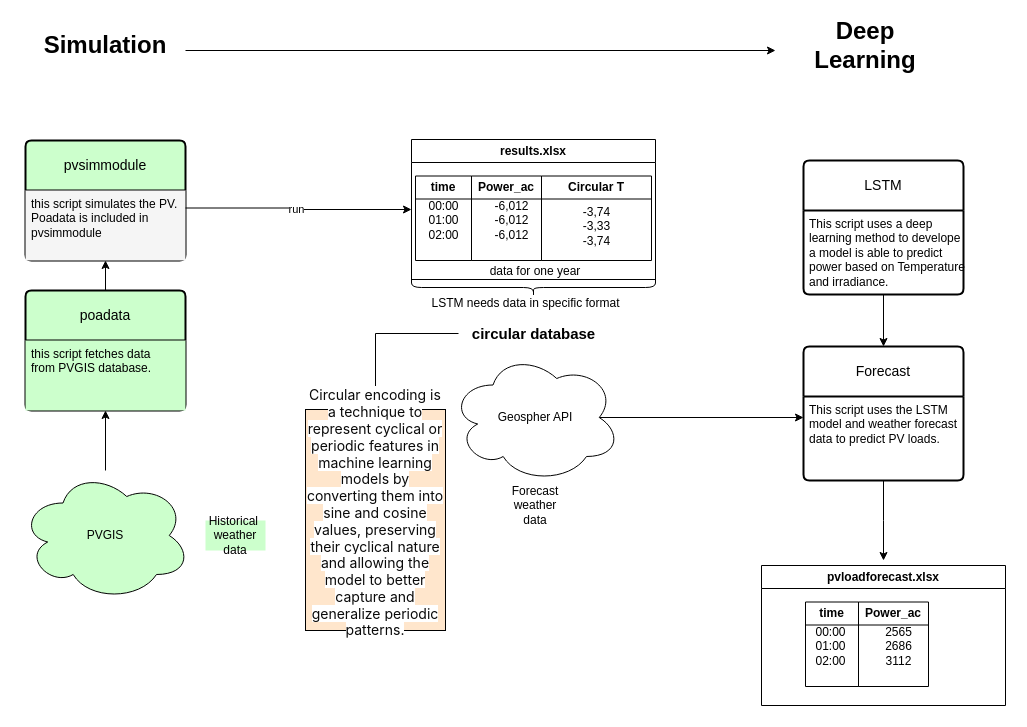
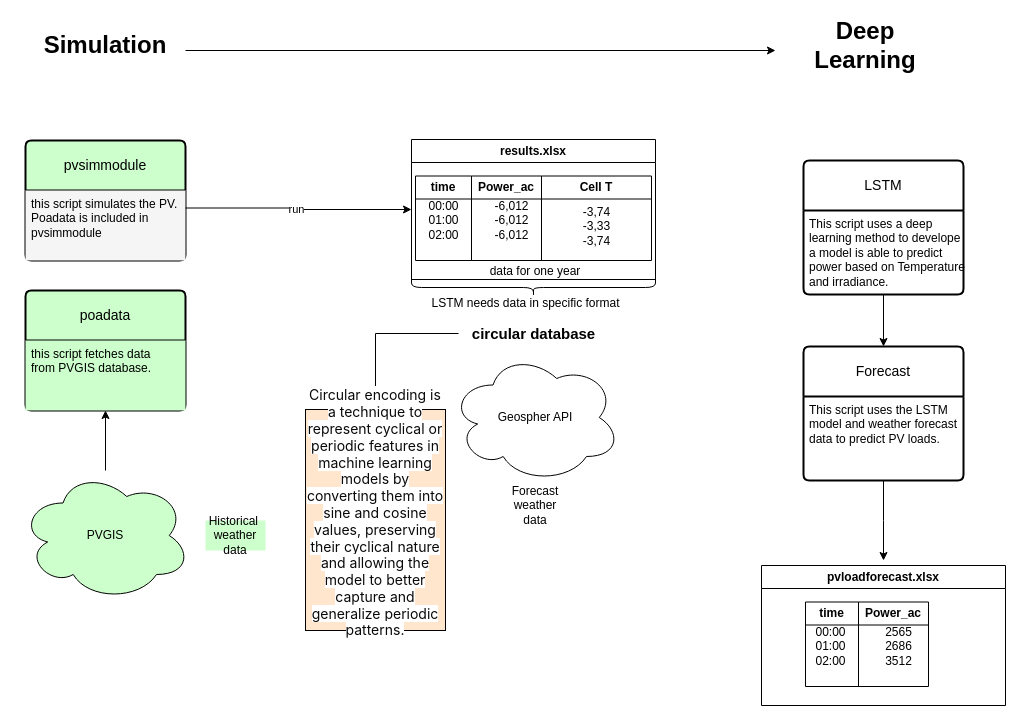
  <mxCell id="0" />
  <mxCell id="1" parent="0" />
  <mxCell id="2" value="pvsimmodule" style="swimlane;childLayout=stackLayout;horizontal=1;startSize=50;horizontalStack=0;rounded=1;fontSize=14;fontStyle=0;strokeWidth=2;resizeParent=0;resizeLast=1;shadow=0;dashed=0;align=center;arcSize=4;whiteSpace=wrap;html=1;fillColor=#CCFFCC;" vertex="1" parent="1"><mxGeometry x="25" y="130" width="160" height="120" as="geometry" /></mxCell>
  <mxCell id="3" value="this script simulates the PV.&lt;br&gt;Poadata is included in&amp;nbsp;&lt;br&gt;pvsimmodule" style="align=left;strokeColor=none;fillColor=#f5f5f5;spacingLeft=4;fontSize=12;verticalAlign=top;resizable=0;rotatable=0;part=1;html=1;" vertex="1" parent="2"><mxGeometry y="50" width="160" height="70" as="geometry" /></mxCell>
- <mxCell id="4" value="" style="edgeStyle=orthogonalEdgeStyle;rounded=0;orthogonalLoop=1;jettySize=auto;html=1;fillColor=#CCFFCC;" edge="1" parent="1" source="5" target="3"><mxGeometry relative="1" as="geometry" /></mxCell>
  <mxCell id="5" value="poadata" style="swimlane;childLayout=stackLayout;horizontal=1;startSize=50;horizontalStack=0;rounded=1;fontSize=14;fontStyle=0;strokeWidth=2;resizeParent=0;resizeLast=1;shadow=0;dashed=0;align=center;arcSize=4;whiteSpace=wrap;html=1;fillColor=#CCFFCC;" vertex="1" parent="1"><mxGeometry x="25" y="280" width="160" height="120" as="geometry" /></mxCell>
  <mxCell id="6" value="this script fetches data&amp;nbsp;&lt;br&gt;from PVGIS database." style="align=left;strokeColor=none;fillColor=#CCFFCC;spacingLeft=4;fontSize=12;verticalAlign=top;resizable=0;rotatable=0;part=1;html=1;" vertex="1" parent="5"><mxGeometry y="50" width="160" height="70" as="geometry" /></mxCell>
  <mxCell id="7" value="" style="edgeStyle=orthogonalEdgeStyle;rounded=0;orthogonalLoop=1;jettySize=auto;html=1;fillColor=#CCFFCC;" edge="1" parent="1" source="8" target="6"><mxGeometry relative="1" as="geometry" /></mxCell>
  <mxCell id="8" value="PVGIS" style="ellipse;shape=cloud;whiteSpace=wrap;html=1;align=center;fillColor=#CCFFCC;" vertex="1" parent="1"><mxGeometry x="20" y="460" width="170" height="130" as="geometry" /></mxCell>
  <mxCell id="9" style="edgeStyle=orthogonalEdgeStyle;rounded=0;orthogonalLoop=1;jettySize=auto;html=1;exitX=1;exitY=0.25;exitDx=0;exitDy=0;entryX=0;entryY=0.5;entryDx=0;entryDy=0;" edge="1" parent="1" source="3" target="11"><mxGeometry relative="1" as="geometry"><mxPoint x="305" y="198" as="targetPoint" /></mxGeometry></mxCell>
  <mxCell id="10" value="run" style="edgeLabel;html=1;align=center;verticalAlign=middle;resizable=0;points=[];fillColor=#CCFFCC;" vertex="1" connectable="0" parent="9"><mxGeometry x="-0.033" y="-1" relative="1" as="geometry"><mxPoint as="offset" /></mxGeometry></mxCell>
  <mxCell id="11" value="results.xlsx" style="swimlane;whiteSpace=wrap;html=1;" vertex="1" parent="1"><mxGeometry x="411" y="129" width="244" height="140" as="geometry" /></mxCell>
  <mxCell id="12" value="time" style="swimlane;whiteSpace=wrap;html=1;" vertex="1" parent="11"><mxGeometry x="4" y="36.5" width="56" height="84.5" as="geometry" /></mxCell>
  <mxCell id="13" value="00:00&lt;br&gt;01:00&lt;br&gt;02:00" style="text;html=1;align=center;verticalAlign=middle;resizable=0;points=[];autosize=1;strokeColor=none;fillColor=none;" vertex="1" parent="12"><mxGeometry x="3" y="14.5" width="50" height="60" as="geometry" /></mxCell>
  <mxCell id="14" value="Power_ac" style="swimlane;whiteSpace=wrap;html=1;" vertex="1" parent="11"><mxGeometry x="60" y="36.5" width="70" height="84.5" as="geometry" /></mxCell>
  <mxCell id="15" value="&lt;div style=&quot;border-color: var(--border-color);&quot;&gt;-6,012&lt;/div&gt;&lt;div style=&quot;border-color: var(--border-color);&quot;&gt;-6,012&lt;/div&gt;&lt;div style=&quot;border-color: var(--border-color);&quot;&gt;-6,012&lt;/div&gt;" style="text;html=1;align=center;verticalAlign=middle;resizable=0;points=[];autosize=1;strokeColor=none;fillColor=none;" vertex="1" parent="14"><mxGeometry x="10" y="14.5" width="60" height="60" as="geometry" /></mxCell>
- <mxCell id="16" value="Circular T" style="swimlane;whiteSpace=wrap;html=1;" vertex="1" parent="11"><mxGeometry x="130" y="36.5" width="110" height="84.5" as="geometry" /></mxCell>
+ <mxCell id="16" value="Cell T" style="swimlane;whiteSpace=wrap;html=1;" vertex="1" parent="11"><mxGeometry x="130" y="36.5" width="110" height="84.5" as="geometry" /></mxCell>
  <mxCell id="17" value="&lt;div style=&quot;border-color: var(--border-color);&quot;&gt;&lt;div style=&quot;border-color: var(--border-color); text-align: left;&quot;&gt;-3,74&lt;/div&gt;&lt;div style=&quot;border-color: var(--border-color); text-align: left;&quot;&gt;-3,33&lt;/div&gt;&lt;div style=&quot;border-color: var(--border-color); text-align: left;&quot;&gt;-3,74&lt;/div&gt;&lt;/div&gt;" style="text;html=1;align=center;verticalAlign=middle;resizable=0;points=[];autosize=1;strokeColor=none;fillColor=none;" vertex="1" parent="16"><mxGeometry x="30" y="20.5" width="50" height="60" as="geometry" /></mxCell>
  <mxCell id="18" value="LSTM" style="swimlane;childLayout=stackLayout;horizontal=1;startSize=50;horizontalStack=0;rounded=1;fontSize=14;fontStyle=0;strokeWidth=2;resizeParent=0;resizeLast=1;shadow=0;dashed=0;align=center;arcSize=4;whiteSpace=wrap;html=1;" vertex="1" parent="1"><mxGeometry x="803" y="150" width="160" height="134" as="geometry" /></mxCell>
  <mxCell id="19" value="This script uses a deep&amp;nbsp;&lt;br&gt;learning method to develope&lt;br&gt;a model is able to predict&amp;nbsp;&lt;br&gt;power based on Temperature&lt;br&gt;and irradiance." style="align=left;strokeColor=none;fillColor=none;spacingLeft=4;fontSize=12;verticalAlign=top;resizable=0;rotatable=0;part=1;html=1;" vertex="1" parent="18"><mxGeometry y="50" width="160" height="84" as="geometry" /></mxCell>
  <mxCell id="20" value="data for one year" style="text;html=1;strokeColor=none;fillColor=none;align=center;verticalAlign=middle;whiteSpace=wrap;rounded=0;" vertex="1" parent="1"><mxGeometry x="470" y="246" width="130" height="30" as="geometry" /></mxCell>
  <mxCell id="21" value="&lt;h1&gt;&lt;b&gt;Simulation&lt;/b&gt;&lt;/h1&gt;" style="text;html=1;strokeColor=none;fillColor=none;align=center;verticalAlign=middle;whiteSpace=wrap;rounded=0;" vertex="1" parent="1"><mxGeometry x="75" y="20" width="60" height="30" as="geometry" /></mxCell>
  <mxCell id="22" value="&lt;h1&gt;&lt;b&gt;Deep Learning&lt;/b&gt;&lt;/h1&gt;" style="text;html=1;strokeColor=none;fillColor=none;align=center;verticalAlign=middle;whiteSpace=wrap;rounded=0;" vertex="1" parent="1"><mxGeometry x="835" y="20" width="60" height="30" as="geometry" /></mxCell>
  <mxCell id="23" value="" style="endArrow=classic;html=1;rounded=0;" edge="1" parent="1"><mxGeometry width="50" height="50" relative="1" as="geometry"><mxPoint x="185" y="40" as="sourcePoint" /><mxPoint x="775" y="40" as="targetPoint" /></mxGeometry></mxCell>
- <mxCell id="24" style="edgeStyle=orthogonalEdgeStyle;rounded=0;orthogonalLoop=1;jettySize=auto;html=1;exitX=0.875;exitY=0.5;exitDx=0;exitDy=0;exitPerimeter=0;entryX=0;entryY=0.25;entryDx=0;entryDy=0;" edge="1" parent="1" source="25" target="28"><mxGeometry relative="1" as="geometry" /></mxCell>
  <mxCell id="25" value="Geospher API" style="ellipse;shape=cloud;whiteSpace=wrap;html=1;align=center;" vertex="1" parent="1"><mxGeometry x="450" y="342" width="170" height="130" as="geometry" /></mxCell>
  <mxCell id="26" value="" style="edgeStyle=orthogonalEdgeStyle;rounded=0;orthogonalLoop=1;jettySize=auto;html=1;" edge="1" parent="1" source="27"><mxGeometry relative="1" as="geometry"><mxPoint x="883" y="550" as="targetPoint" /></mxGeometry></mxCell>
  <mxCell id="27" value="Forecast" style="swimlane;childLayout=stackLayout;horizontal=1;startSize=50;horizontalStack=0;rounded=1;fontSize=14;fontStyle=0;strokeWidth=2;resizeParent=0;resizeLast=1;shadow=0;dashed=0;align=center;arcSize=4;whiteSpace=wrap;html=1;" vertex="1" parent="1"><mxGeometry x="803" y="336" width="160" height="134" as="geometry" /></mxCell>
  <mxCell id="28" value="This script uses the LSTM&amp;nbsp;&lt;br&gt;model and weather forecast&lt;br&gt;data to predict PV loads." style="align=left;strokeColor=none;fillColor=none;spacingLeft=4;fontSize=12;verticalAlign=top;resizable=0;rotatable=0;part=1;html=1;" vertex="1" parent="27"><mxGeometry y="50" width="160" height="84" as="geometry" /></mxCell>
  <mxCell id="29" value="" style="edgeStyle=orthogonalEdgeStyle;rounded=0;orthogonalLoop=1;jettySize=auto;html=1;entryX=0.5;entryY=0;entryDx=0;entryDy=0;" edge="1" parent="1" source="19" target="27"><mxGeometry relative="1" as="geometry"><mxPoint x="883" y="340" as="targetPoint" /></mxGeometry></mxCell>
  <mxCell id="30" value="Historical&amp;nbsp;&lt;br&gt;weather data" style="text;html=1;strokeColor=none;fillColor=#CCFFCC;align=center;verticalAlign=middle;whiteSpace=wrap;rounded=0;" vertex="1" parent="1"><mxGeometry x="205" y="510" width="60" height="30" as="geometry" /></mxCell>
  <mxCell id="31" value="Forecast&lt;br&gt;weather data" style="text;html=1;strokeColor=none;fillColor=none;align=center;verticalAlign=middle;whiteSpace=wrap;rounded=0;" vertex="1" parent="1"><mxGeometry x="505" y="480" width="60" height="30" as="geometry" /></mxCell>
  <mxCell id="32" value="pvloadforecast.xlsx" style="swimlane;whiteSpace=wrap;html=1;" vertex="1" parent="1"><mxGeometry x="761" y="555" width="244" height="140" as="geometry" /></mxCell>
  <mxCell id="33" value="time" style="swimlane;whiteSpace=wrap;html=1;" vertex="1" parent="32"><mxGeometry x="44" y="36.5" width="53" height="84.5" as="geometry" /></mxCell>
  <mxCell id="34" value="00:00&lt;br&gt;01:00&lt;br&gt;02:00" style="text;html=1;align=center;verticalAlign=middle;resizable=0;points=[];autosize=1;strokeColor=none;fillColor=none;" vertex="1" parent="33"><mxGeometry y="14.5" width="50" height="60" as="geometry" /></mxCell>
  <mxCell id="35" value="Power_ac" style="swimlane;whiteSpace=wrap;html=1;" vertex="1" parent="32"><mxGeometry x="97" y="36.5" width="70" height="84.5" as="geometry" /></mxCell>
- <mxCell id="36" value="&lt;div style=&quot;border-color: var(--border-color);&quot;&gt;2565&lt;br&gt;2686&lt;/div&gt;&lt;div style=&quot;border-color: var(--border-color);&quot;&gt;3112&lt;/div&gt;" style="text;html=1;align=center;verticalAlign=middle;resizable=0;points=[];autosize=1;strokeColor=none;fillColor=none;" vertex="1" parent="35"><mxGeometry x="15" y="14.5" width="50" height="60" as="geometry" /></mxCell>
+ <mxCell id="36" value="&lt;div style=&quot;border-color: var(--border-color);&quot;&gt;2565&lt;br&gt;2686&lt;/div&gt;&lt;div style=&quot;border-color: var(--border-color);&quot;&gt;3512&lt;/div&gt;" style="text;html=1;align=center;verticalAlign=middle;resizable=0;points=[];autosize=1;strokeColor=none;fillColor=none;" vertex="1" parent="35"><mxGeometry x="15" y="14.5" width="50" height="60" as="geometry" /></mxCell>
  <mxCell id="37" value="" style="shape=curlyBracket;whiteSpace=wrap;html=1;rounded=1;labelPosition=left;verticalLabelPosition=middle;align=right;verticalAlign=middle;rotation=-90;" vertex="1" parent="1"><mxGeometry x="524" y="155" width="18" height="244" as="geometry" /></mxCell>
  <mxCell id="38" value="LSTM needs data in specific format" style="text;html=1;align=center;verticalAlign=middle;resizable=0;points=[];autosize=1;strokeColor=none;fillColor=none;" vertex="1" parent="1"><mxGeometry x="420" y="278" width="210" height="30" as="geometry" /></mxCell>
  <mxCell id="39" value="" style="edgeStyle=orthogonalEdgeStyle;rounded=0;orthogonalLoop=1;jettySize=auto;html=1;" edge="1" parent="1" source="40" target="41"><mxGeometry relative="1" as="geometry" /></mxCell>
  <mxCell id="40" value="&lt;b&gt;&lt;font style=&quot;font-size: 15px;&quot;&gt;circular database&lt;/font&gt;&lt;/b&gt;" style="text;html=1;align=center;verticalAlign=middle;resizable=0;points=[];autosize=1;strokeColor=none;fillColor=none;" vertex="1" parent="1"><mxGeometry x="458" y="308" width="150" height="30" as="geometry" /></mxCell>
  <mxCell id="41" value="&#10;&lt;span style=&quot;color: rgb(10, 10, 10); font-family: Inter; font-size: 14px; font-style: normal; font-variant-ligatures: normal; font-variant-caps: normal; font-weight: 400; letter-spacing: normal; orphans: 2; text-align: start; text-indent: 0px; text-transform: none; widows: 2; word-spacing: 0px; -webkit-text-stroke-width: 0px; background-color: rgb(255, 255, 255); text-decoration-thickness: initial; text-decoration-style: initial; text-decoration-color: initial; float: none; display: inline !important;&quot;&gt;Circular encoding is a technique to represent cyclical or periodic features in machine learning models by converting them into sine and cosine values, preserving their cyclical nature and allowing the model to better capture and generalize periodic patterns.&lt;/span&gt;&#10;&#10;" style="whiteSpace=wrap;html=1;fillColor=#ffe6cc;" vertex="1" parent="1"><mxGeometry x="305" y="399" width="140" height="221" as="geometry" /></mxCell>
